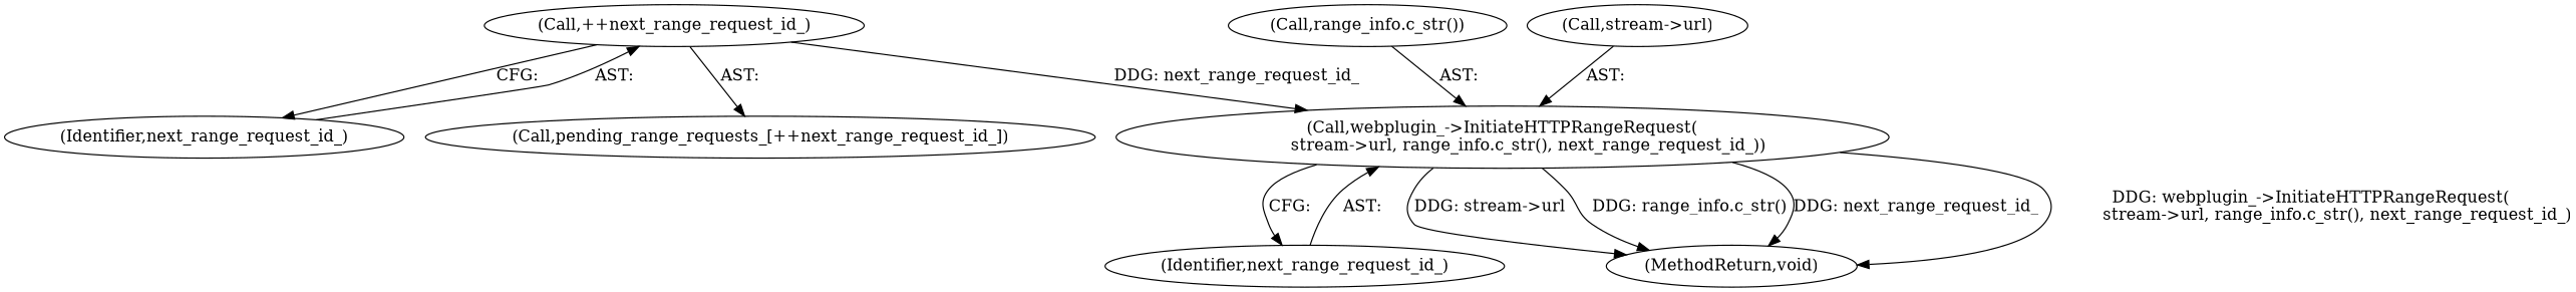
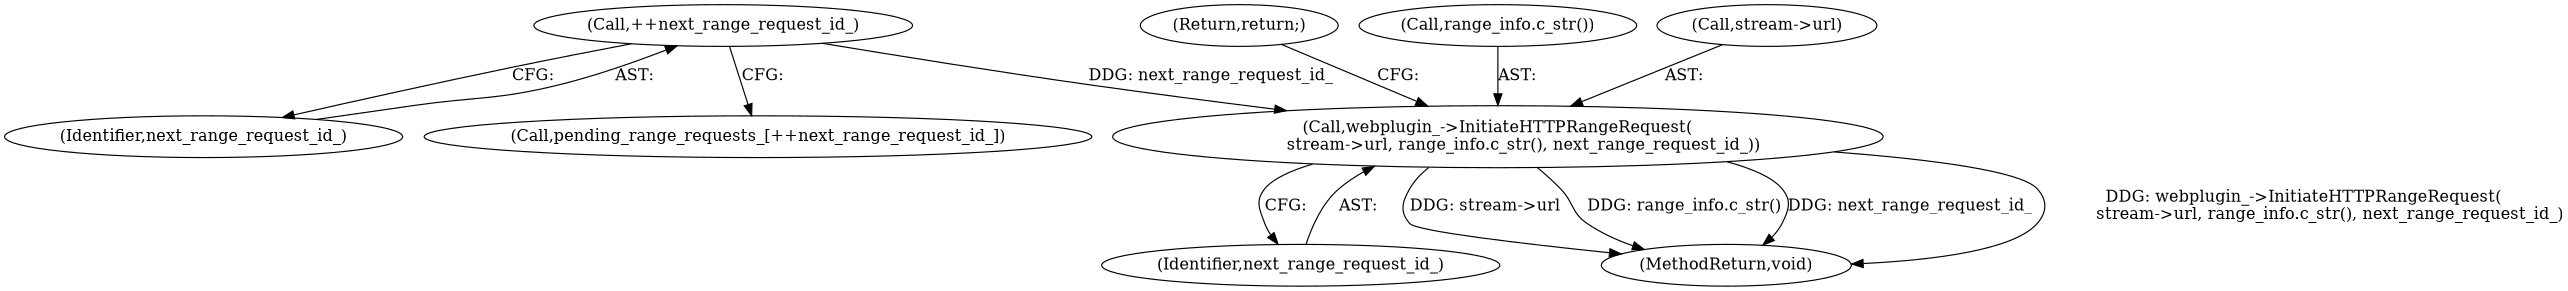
  digraph {
    n1 [label="(Call,webplugin_->InitiateHTTPRangeRequest(\n          stream->url, range_info.c_str(), next_range_request_id_))"]
    n2 [label="(Identifier,next_range_request_id_)"]
    n3 [label="(MethodReturn,void)"]
    n4 [label="(Call,++next_range_request_id_)"]
    n5 [label="(Identifier,next_range_request_id_)"]
    n6 [label="(Call,pending_range_requests_[++next_range_request_id_])"]
+   n7 [label="(Return,return;)"]
    n8 [label="(Call,range_info.c_str())"]
    n9 [label="(Call,stream->url)"]
    n1 -> n2 [label="CFG: "]
    n1 -> n3 [label="DDG: stream->url"]
    n1 -> n3 [label="DDG: range_info.c_str()"]
    n1 -> n3 [label="DDG: next_range_request_id_"]
    n1 -> n3 [label="DDG: webplugin_->InitiateHTTPRangeRequest(\n          stream->url, range_info.c_str(), next_range_request_id_)"]
    n2 -> n1 [label="AST: "]
    n4 -> n1 [label="DDG: next_range_request_id_"]
    n4 -> n5 [label="CFG: "]
-   n4 -> n6 [label="AST: "]
+   n4 -> n6 [label="CFG: "]
    n5 -> n4 [label="AST: "]
+   n7 -> n1 [label="CFG: "]
    n8 -> n1 [label="AST: "]
    n9 -> n1 [label="AST: "]
  }
